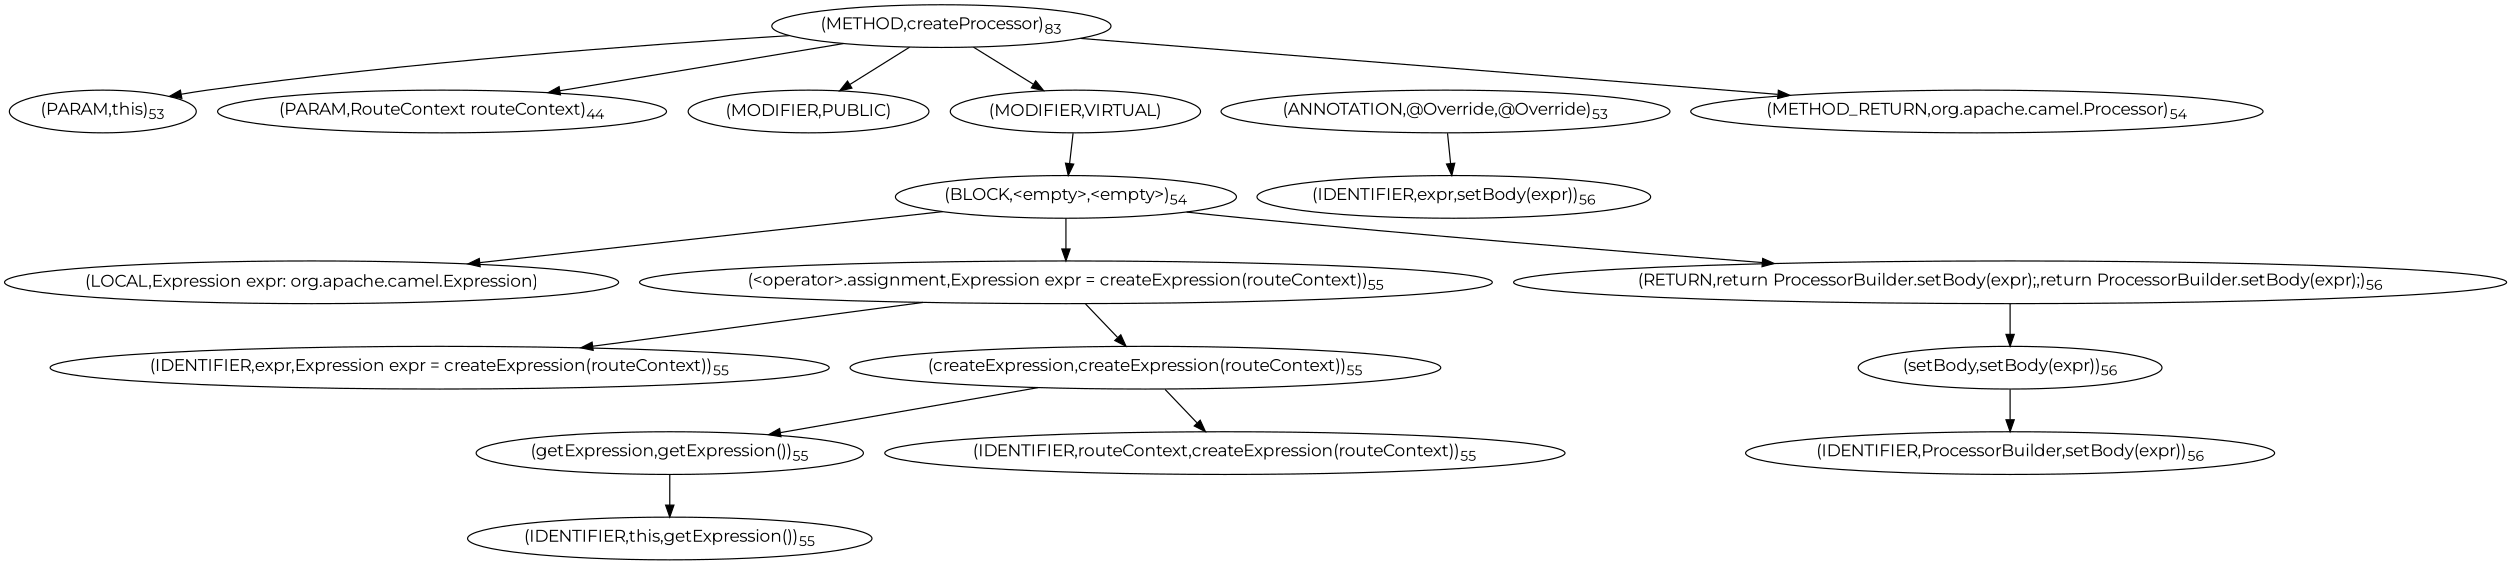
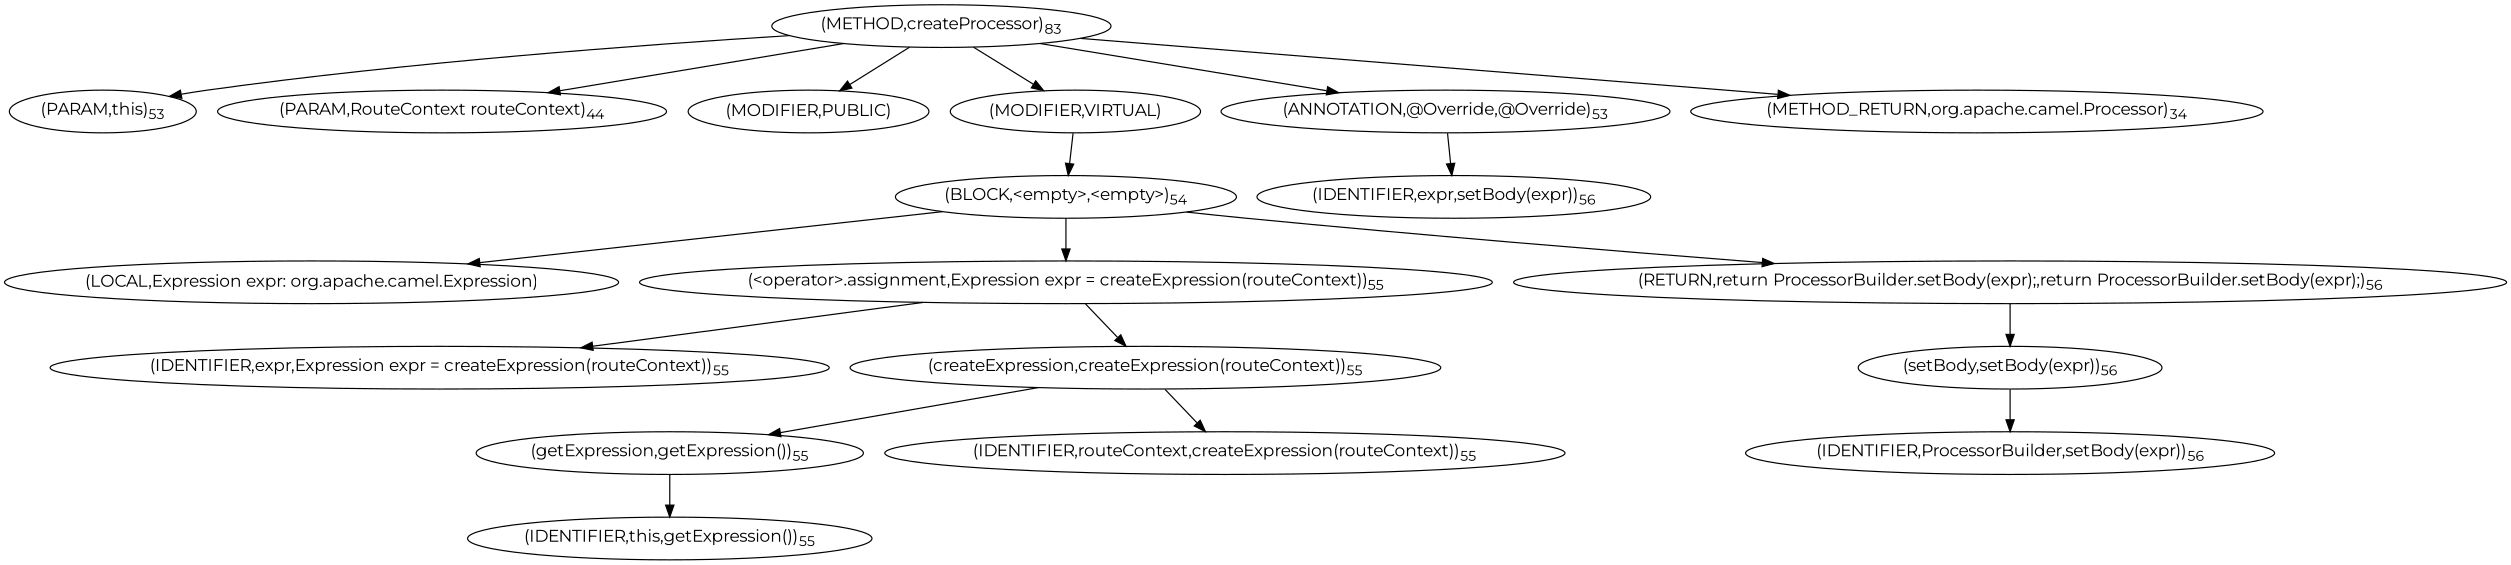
  digraph {
    fontname=Montserrat
    node [fontname=Montserrat]
    edge [fontname=Montserrat]
    n1 [label=<(METHOD,createProcessor)<SUB>83</SUB>>]
    n2 [label=<(PARAM,this)<SUB>53</SUB>>]
    n3 [label=<(PARAM,RouteContext routeContext)<SUB>44</SUB>>]
    n4 [label=<(MODIFIER,PUBLIC)>]
    n5 [label=<(MODIFIER,VIRTUAL)>]
    n6 [label=<(ANNOTATION,@Override,@Override)<SUB>53</SUB>>]
-   n7 [label=<(METHOD_RETURN,org.apache.camel.Processor)<SUB>54</SUB>>]
+   n7 [label=<(METHOD_RETURN,org.apache.camel.Processor)<SUB>34</SUB>>]
    n8 [label=<(BLOCK,&lt;empty&gt;,&lt;empty&gt;)<SUB>54</SUB>>]
    n9 [label=<(LOCAL,Expression expr: org.apache.camel.Expression)>]
    n10 [label=<(&lt;operator&gt;.assignment,Expression expr = createExpression(routeContext))<SUB>55</SUB>>]
    n11 [label=<(RETURN,return ProcessorBuilder.setBody(expr);,return ProcessorBuilder.setBody(expr);)<SUB>56</SUB>>]
    n12 [label=<(IDENTIFIER,expr,setBody(expr))<SUB>56</SUB>>]
    n13 [label=<(IDENTIFIER,expr,Expression expr = createExpression(routeContext))<SUB>55</SUB>>]
    n14 [label=<(createExpression,createExpression(routeContext))<SUB>55</SUB>>]
    n15 [label=<(setBody,setBody(expr))<SUB>56</SUB>>]
    n16 [label=<(getExpression,getExpression())<SUB>55</SUB>>]
    n17 [label=<(IDENTIFIER,routeContext,createExpression(routeContext))<SUB>55</SUB>>]
    n18 [label=<(IDENTIFIER,this,getExpression())<SUB>55</SUB>>]
    n19 [label=<(IDENTIFIER,ProcessorBuilder,setBody(expr))<SUB>56</SUB>>]
    n1 -> n2
    n1 -> n3
    n1 -> n4
    n1 -> n5
+   n1 -> n6
    n1 -> n7
    n5 -> n8
    n6 -> n12
    n8 -> n9
    n8 -> n10
    n8 -> n11
    n10 -> n13
    n10 -> n14
    n11 -> n15
    n14 -> n16
    n14 -> n17
    n15 -> n19
    n16 -> n18
  }
